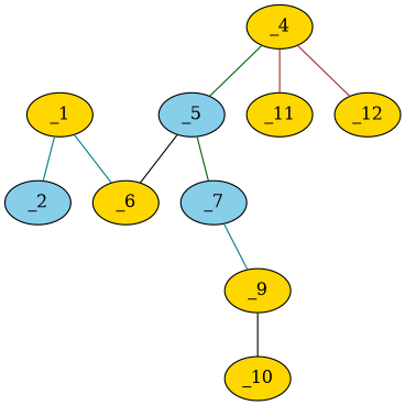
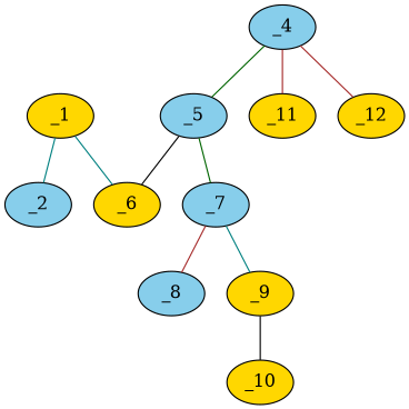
  graph {
    node [charge=0 chem=1 fillcolor=gold style=filled symbol="C  " x=5.4641 y=0.5]
    edge [color=teal valence=1]
    _1 [y=-1.5]
    _2 [chem=5 fillcolor=skyblue symbol="S  " x=6.3301 y=-1]
    _6 [chem=4 symbol="N  " x=4.5981 y=-1]
-   _4
+   _4 [fillcolor=skyblue]
    _5 [fillcolor=skyblue x=4.5981 y=0]
    _11 [chem=2 symbol="O  " x=4.9641 y=1.366]
    _12 [x=5.9641 y=1.366]
    _7 [fillcolor=skyblue x=3.7321]
+   _8 [chem=2 fillcolor=skyblue symbol="O  " x=3.7321 y=1.5]
    _9 [chem=2 symbol="O  " x=2.866 y=0]
    _10 [x=2]
    _1 -- _2
    _1 -- _6 [valence=2]
    _4 -- _5 [color=darkgreen]
    _4 -- _11 [color=brown]
    _4 -- _12 [color=brown]
    _5 -- _6 [color=black]
    _5 -- _7 [color=darkgreen]
+   _7 -- _8 [color=brown valence=2]
    _7 -- _9
    _9 -- _10 [color=black]
  }
